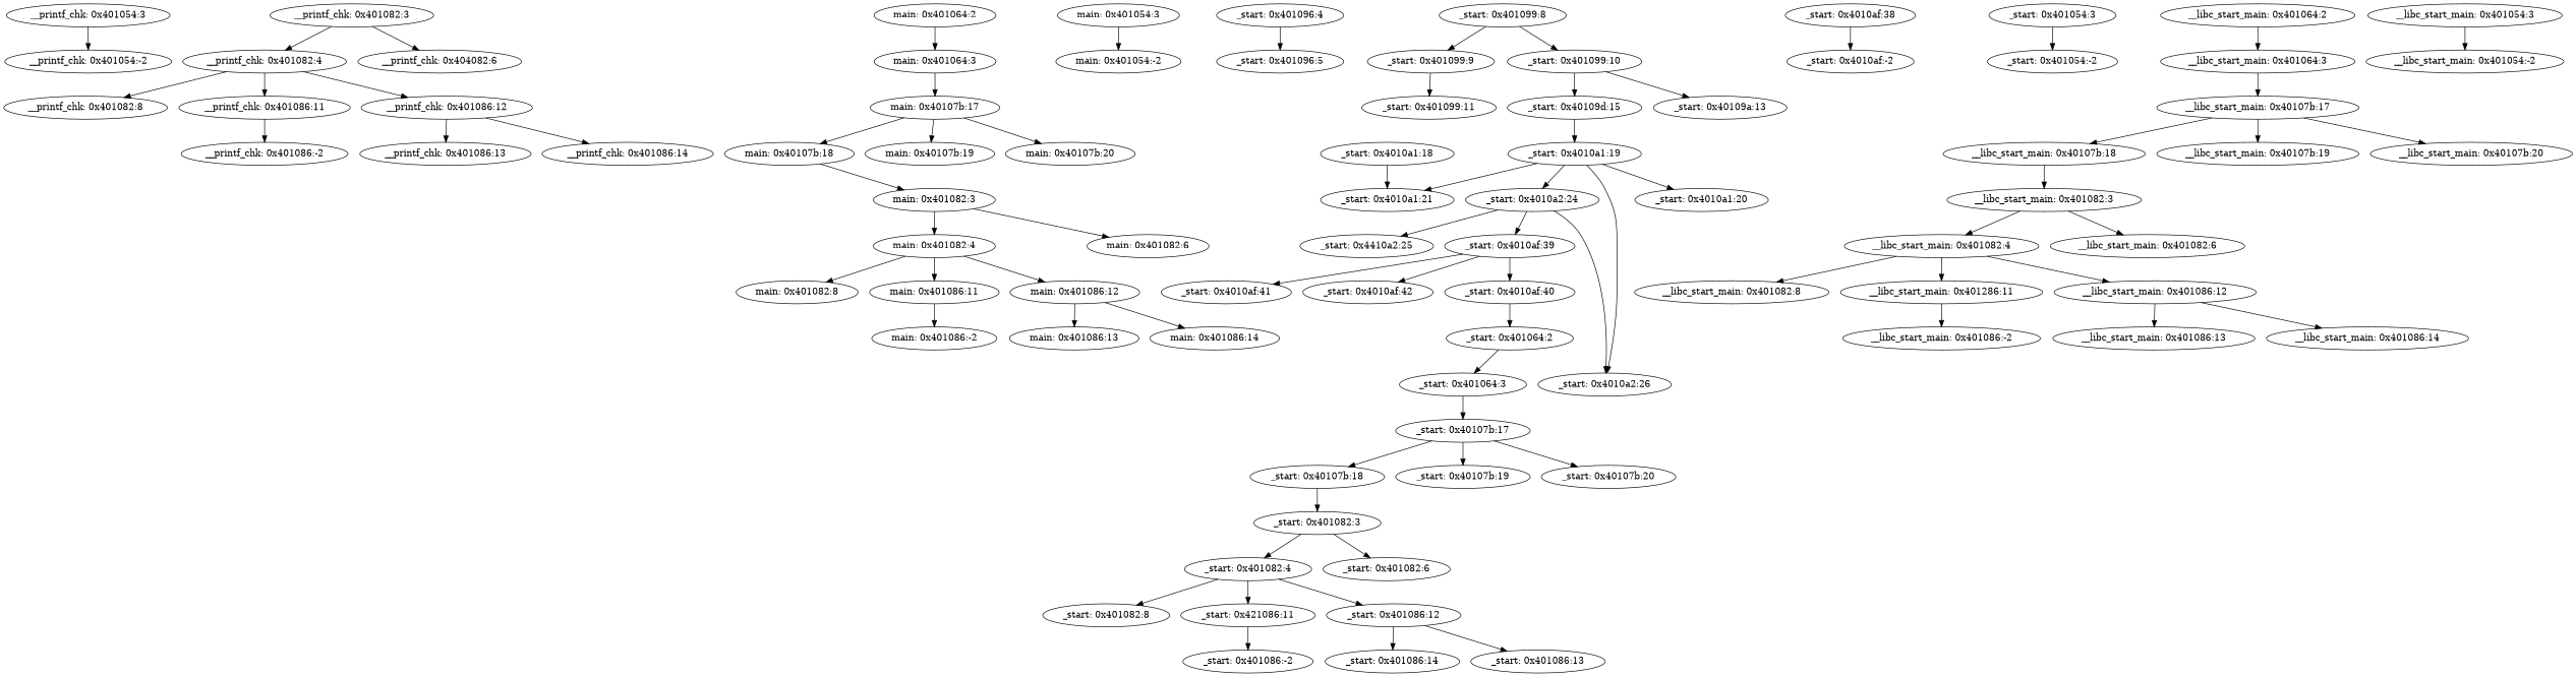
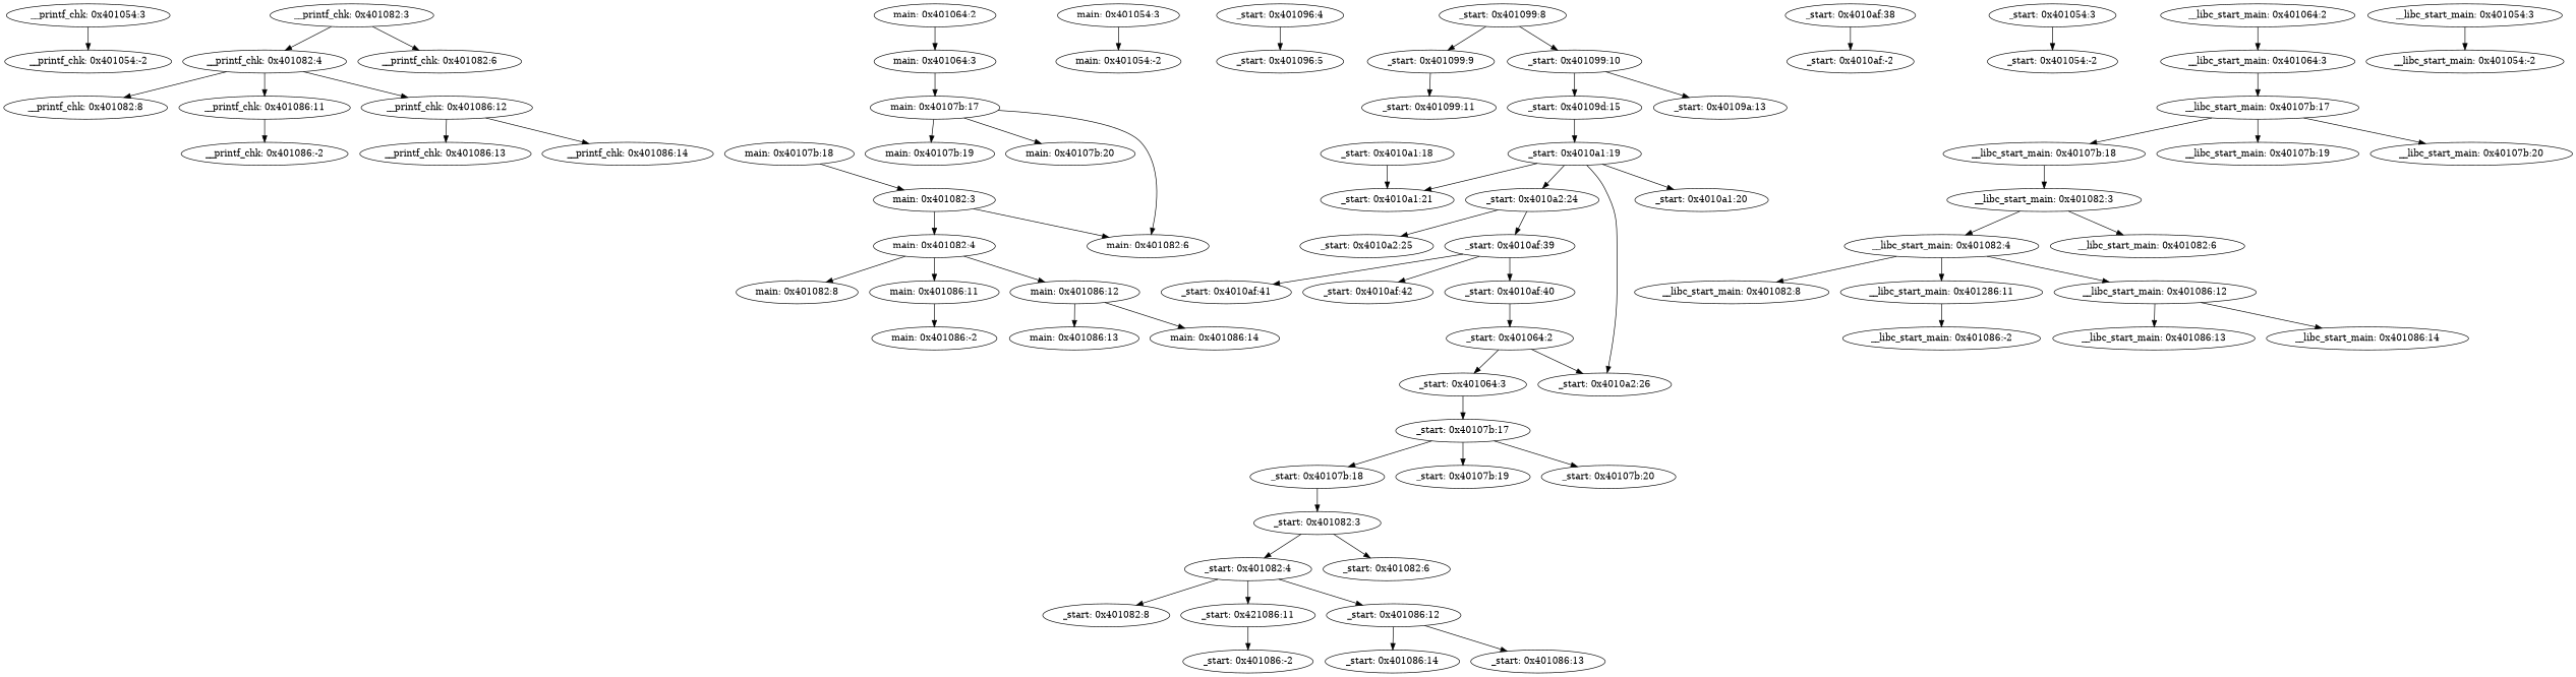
  strict digraph {
    n1 [label="__printf_chk: 0x401054:3"]
    n2 [label="__printf_chk: 0x401054:-2"]
    n3 [label="__printf_chk: 0x401082:3"]
    n4 [label="__printf_chk: 0x401082:4"]
-   n5 [label="__printf_chk: 0x404082:6"]
+   n5 [label="__printf_chk: 0x401082:6"]
    n6 [label="__printf_chk: 0x401082:8"]
    n7 [label="__printf_chk: 0x401086:11"]
    n8 [label="__printf_chk: 0x401086:12"]
    n9 [label="__printf_chk: 0x401086:-2"]
    n10 [label="__printf_chk: 0x401086:13"]
    n11 [label="__printf_chk: 0x401086:14"]
    n12 [label="main: 0x401064:2"]
    n13 [label="main: 0x401064:3"]
    n14 [label="main: 0x40107b:17"]
    n15 [label="main: 0x40107b:18"]
    n16 [label="main: 0x40107b:19"]
    n17 [label="main: 0x40107b:20"]
    n18 [label="main: 0x401082:3"]
    n19 [label="main: 0x401082:4"]
    n20 [label="main: 0x401082:6"]
    n21 [label="main: 0x401082:8"]
    n22 [label="main: 0x401086:11"]
    n23 [label="main: 0x401086:12"]
    n24 [label="main: 0x401054:3"]
    n25 [label="main: 0x401054:-2"]
    n26 [label="main: 0x401086:-2"]
    n27 [label="main: 0x401086:13"]
    n28 [label="main: 0x401086:14"]
    n29 [label="_start: 0x401096:4"]
    n30 [label="_start: 0x401096:5"]
    n31 [label="_start: 0x401099:8"]
    n32 [label="_start: 0x401099:9"]
    n33 [label="_start: 0x401099:10"]
    n34 [label="_start: 0x401099:11"]
    n35 [label="_start: 0x40109a:13"]
    n36 [label="_start: 0x40109d:15"]
    n37 [label="_start: 0x4010a1:19"]
    n38 [label="_start: 0x4010a1:20"]
    n39 [label="_start: 0x4010a1:21"]
    n40 [label="_start: 0x4010a2:24"]
    n41 [label="_start: 0x4010a2:26"]
-   n42 [label="_start: 0x4410a2:25"]
+   n42 [label="_start: 0x4010a2:25"]
    n43 [label="_start: 0x4010af:39"]
    n44 [label="_start: 0x4010af:40"]
    n45 [label="_start: 0x4010af:41"]
    n46 [label="_start: 0x4010af:42"]
    n47 [label="_start: 0x4010a1:18"]
    n48 [label="_start: 0x401064:2"]
    n49 [label="_start: 0x401064:3"]
    n50 [label="_start: 0x40107b:17"]
    n51 [label="_start: 0x4010af:38"]
    n52 [label="_start: 0x4010af:-2"]
    n53 [label="_start: 0x40107b:18"]
    n54 [label="_start: 0x40107b:19"]
    n55 [label="_start: 0x40107b:20"]
    n56 [label="_start: 0x401082:3"]
    n57 [label="_start: 0x401082:4"]
    n58 [label="_start: 0x401082:6"]
    n59 [label="_start: 0x401082:8"]
    n60 [label="_start: 0x421086:11"]
    n61 [label="_start: 0x401086:12"]
    n62 [label="_start: 0x401054:3"]
    n63 [label="_start: 0x401054:-2"]
    n64 [label="_start: 0x401086:-2"]
    n65 [label="_start: 0x401086:13"]
    n66 [label="_start: 0x401086:14"]
    n67 [label="__libc_start_main: 0x401064:2"]
    n68 [label="__libc_start_main: 0x401064:3"]
    n69 [label="__libc_start_main: 0x40107b:17"]
    n70 [label="__libc_start_main: 0x40107b:18"]
    n71 [label="__libc_start_main: 0x40107b:19"]
    n72 [label="__libc_start_main: 0x40107b:20"]
    n73 [label="__libc_start_main: 0x401082:3"]
    n74 [label="__libc_start_main: 0x401082:4"]
    n75 [label="__libc_start_main: 0x401082:6"]
    n76 [label="__libc_start_main: 0x401082:8"]
    n77 [label="__libc_start_main: 0x401286:11"]
    n78 [label="__libc_start_main: 0x401086:12"]
    n79 [label="__libc_start_main: 0x401054:3"]
    n80 [label="__libc_start_main: 0x401054:-2"]
    n81 [label="__libc_start_main: 0x401086:-2"]
    n82 [label="__libc_start_main: 0x401086:13"]
    n83 [label="__libc_start_main: 0x401086:14"]
    n1 -> n2
    n3 -> n4
    n3 -> n5
    n4 -> n6
    n4 -> n7
    n4 -> n8
    n7 -> n9
    n8 -> n10
    n8 -> n11
    n12 -> n13
    n13 -> n14
-   n14 -> n15
+   n14 -> n20
    n14 -> n16
    n14 -> n17
    n15 -> n18
    n18 -> n19
    n18 -> n20
    n19 -> n21
    n19 -> n22
    n19 -> n23
    n22 -> n26
    n23 -> n27
    n23 -> n28
    n24 -> n25
    n29 -> n30
    n31 -> n32
    n31 -> n33
    n32 -> n34
    n33 -> n35
    n33 -> n36
    n36 -> n37
    n37 -> n38
    n37 -> n39
    n37 -> n40
    n37 -> n41
-   n40 -> n41
+   n48 -> n41
    n40 -> n42
    n40 -> n43
    n43 -> n44
    n43 -> n45
    n43 -> n46
    n44 -> n48
    n47 -> n39
    n48 -> n49
    n49 -> n50
    n50 -> n53
    n50 -> n54
    n50 -> n55
    n51 -> n52
    n53 -> n56
    n56 -> n57
    n56 -> n58
    n57 -> n59
    n57 -> n60
    n57 -> n61
    n60 -> n64
    n61 -> n65
    n61 -> n66
    n62 -> n63
    n67 -> n68
    n68 -> n69
    n69 -> n70
    n69 -> n71
    n69 -> n72
    n70 -> n73
    n73 -> n74
    n73 -> n75
    n74 -> n76
    n74 -> n77
    n74 -> n78
    n77 -> n81
    n78 -> n82
    n78 -> n83
    n79 -> n80
  }
